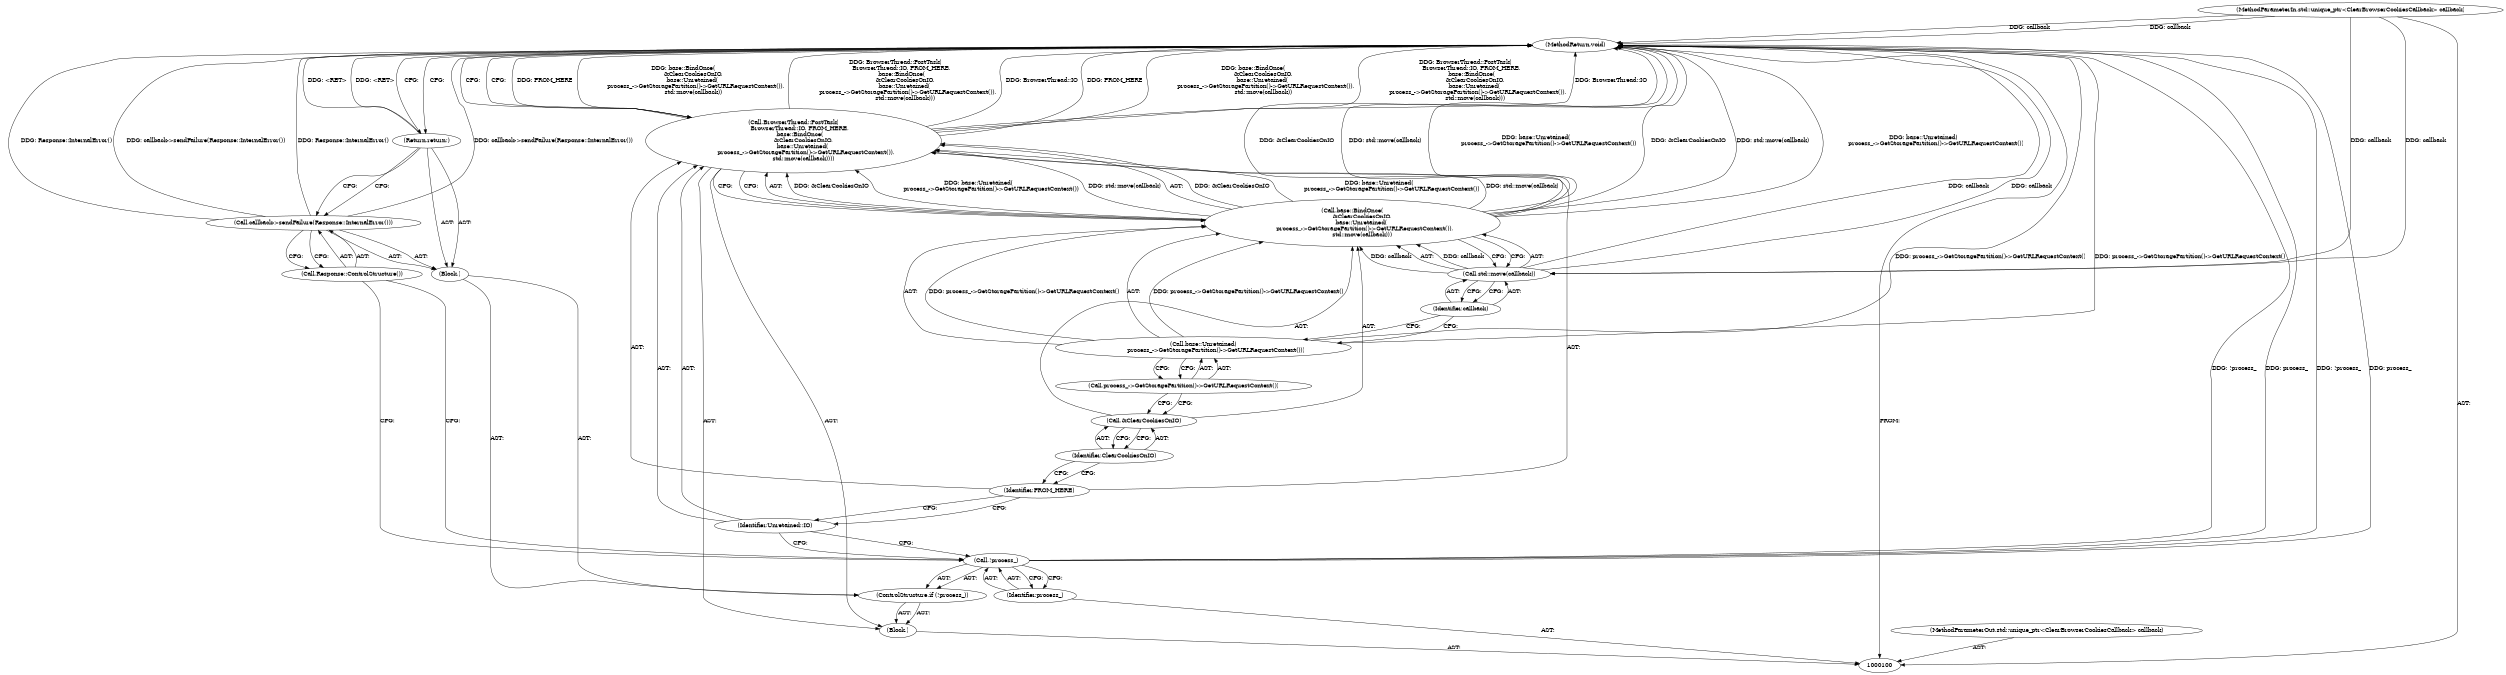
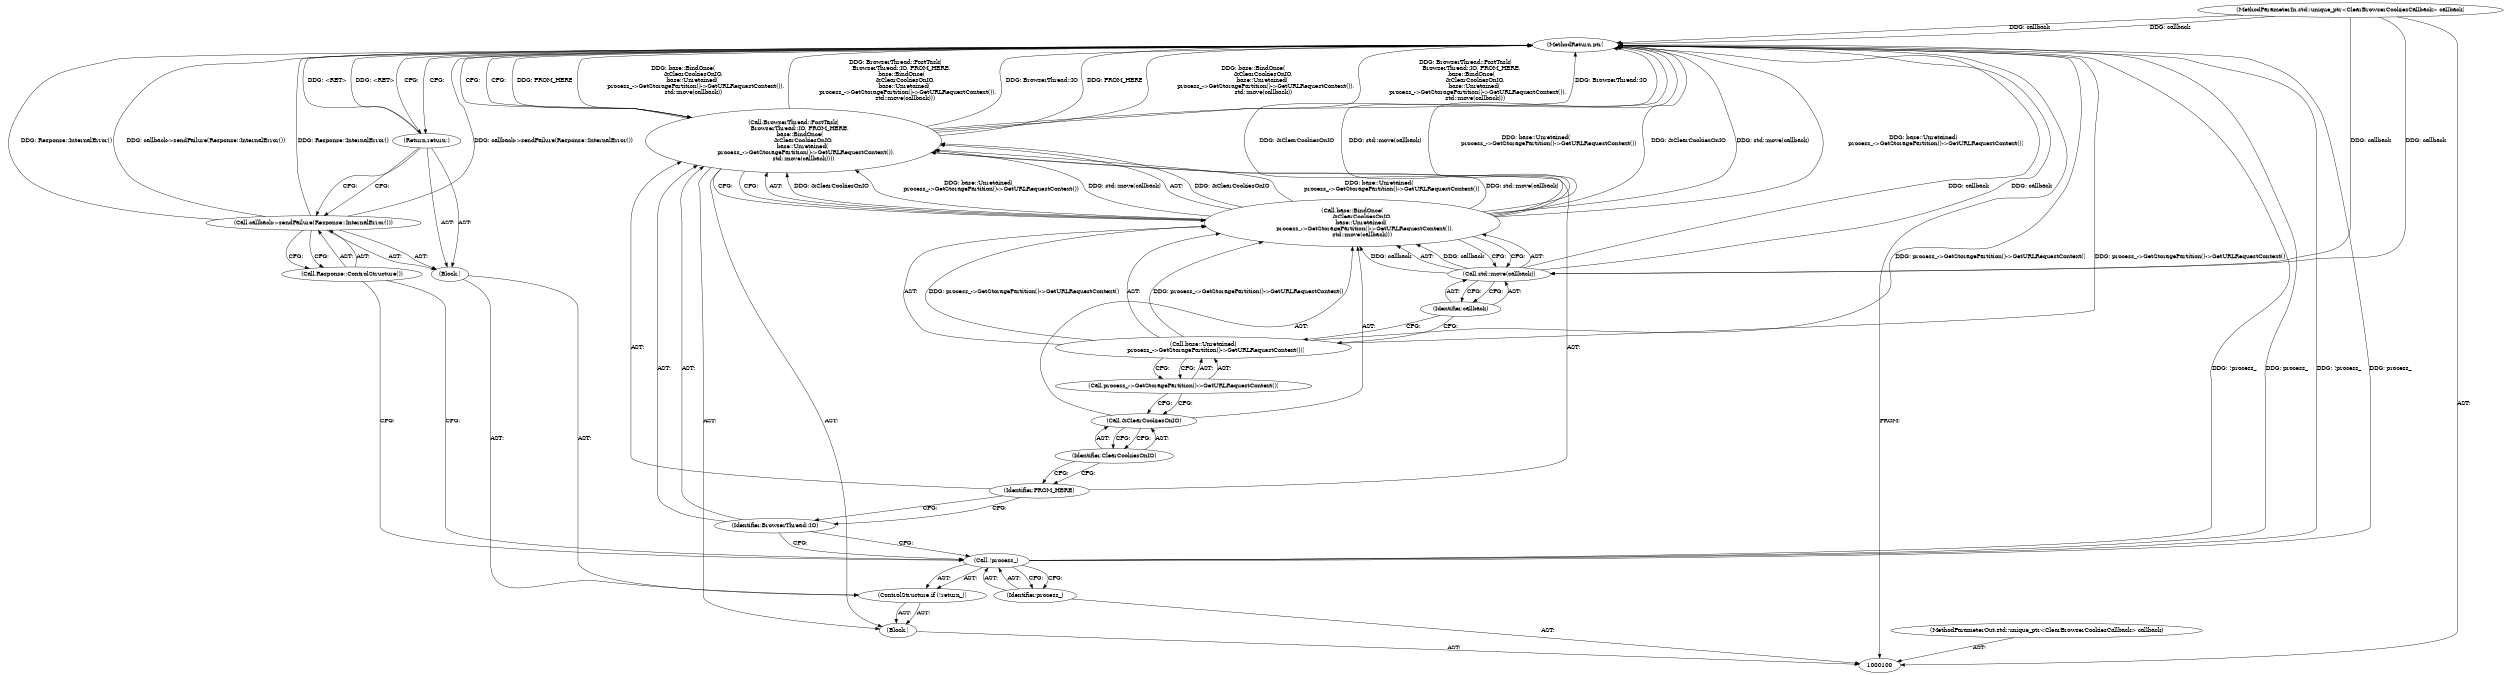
  digraph {
-   n1 [label="(MethodReturn,void)"]
+   n1 [label="(MethodReturn,ptr)"]
    n2 [label="(Return,return;)"]
    n3 [label="(Call,BrowserThread::PostTask(\n       BrowserThread::IO, FROM_HERE,\n       base::BindOnce(\n           &ClearCookiesOnIO,\n          base::Unretained(\n              process_->GetStoragePartition()->GetURLRequestContext()),\n           std::move(callback))))"]
    1000100
    n5 [label="(Block,)"]
    n6 [label="(Call,callback->sendFailure(Response::InternalError()))"]
    n7 [label="(Call,base::BindOnce(\n           &ClearCookiesOnIO,\n          base::Unretained(\n              process_->GetStoragePartition()->GetURLRequestContext()),\n           std::move(callback)))"]
    n8 [label="(Block,)"]
    n9 [label="(Call,std::move(callback))"]
    n10 [label="(Identifier,callback)"]
    n11 [label="(Call,&ClearCookiesOnIO)"]
    n12 [label="(Identifier,ClearCookiesOnIO)"]
    n13 [label="(Identifier,FROM_HERE)"]
-   n14 [label="(Identifier,Unretained::IO)"]
+   n14 [label="(Identifier,BrowserThread::IO)"]
    n15 [label="(Call,base::Unretained(\n              process_->GetStoragePartition()->GetURLRequestContext()))"]
    n16 [label="(Call,process_->GetStoragePartition()->GetURLRequestContext())"]
    n17 [label="(MethodParameterIn,std::unique_ptr<ClearBrowserCookiesCallback> callback)"]
    n18 [label="(MethodParameterOut,std::unique_ptr<ClearBrowserCookiesCallback> callback)"]
-   n19 [label="(ControlStructure,if (!process_))"]
+   n19 [label="(ControlStructure,if (!return_))"]
    n20 [label="(Call,!process_)"]
    n21 [label="(Identifier,process_)"]
    n22 [label="(Call,Response::ControlStructure())"]
    n1 -> n2 [label="CFG: "]
    n1 -> n2 [label="CFG: "]
    n1 -> n3 [label="CFG: "]
    n1 -> n3 [label="CFG: "]
    n1 -> 1000100 [label="FROM: "]
    n2 -> n1 [label="DDG: <RET>"]
    n2 -> n1 [label="DDG: <RET>"]
    n2 -> n5 [label="AST: "]
    n2 -> n5 [label="AST: "]
    n2 -> n6 [label="CFG: "]
    n2 -> n6 [label="CFG: "]
    n3 -> n1 [label="DDG: FROM_HERE"]
    n3 -> n1 [label="DDG: base::BindOnce(\n           &ClearCookiesOnIO,\n          base::Unretained(\n              process_->GetStoragePartition()->GetURLRequestContext()),\n           std::move(callback))"]
    n3 -> n1 [label="DDG: BrowserThread::PostTask(\n       BrowserThread::IO, FROM_HERE,\n       base::BindOnce(\n           &ClearCookiesOnIO,\n          base::Unretained(\n              process_->GetStoragePartition()->GetURLRequestContext()),\n           std::move(callback)))"]
    n3 -> n1 [label="DDG: BrowserThread::IO"]
    n3 -> n1 [label="DDG: FROM_HERE"]
    n3 -> n1 [label="DDG: base::BindOnce(\n           &ClearCookiesOnIO,\n          base::Unretained(\n              process_->GetStoragePartition()->GetURLRequestContext()),\n           std::move(callback))"]
    n3 -> n1 [label="DDG: BrowserThread::PostTask(\n       BrowserThread::IO, FROM_HERE,\n       base::BindOnce(\n           &ClearCookiesOnIO,\n          base::Unretained(\n              process_->GetStoragePartition()->GetURLRequestContext()),\n           std::move(callback)))"]
    n3 -> n1 [label="DDG: BrowserThread::IO"]
    n3 -> n7 [label="CFG: "]
    n3 -> n7 [label="CFG: "]
    n3 -> n8 [label="AST: "]
    n3 -> n8 [label="AST: "]
    n5 -> n19 [label="AST: "]
    n5 -> n19 [label="AST: "]
    n6 -> n1 [label="DDG: Response::InternalError()"]
    n6 -> n1 [label="DDG: callback->sendFailure(Response::InternalError())"]
    n6 -> n1 [label="DDG: Response::InternalError()"]
    n6 -> n1 [label="DDG: callback->sendFailure(Response::InternalError())"]
    n6 -> n5 [label="AST: "]
    n6 -> n5 [label="AST: "]
    n6 -> n22 [label="CFG: "]
    n6 -> n22 [label="CFG: "]
    n7 -> n1 [label="DDG: &ClearCookiesOnIO"]
    n7 -> n1 [label="DDG: std::move(callback)"]
    n7 -> n1 [label="DDG: base::Unretained(\n              process_->GetStoragePartition()->GetURLRequestContext())"]
    n7 -> n1 [label="DDG: &ClearCookiesOnIO"]
    n7 -> n1 [label="DDG: std::move(callback)"]
    n7 -> n1 [label="DDG: base::Unretained(\n              process_->GetStoragePartition()->GetURLRequestContext())"]
    n7 -> n3 [label="AST: "]
    n7 -> n3 [label="DDG: &ClearCookiesOnIO"]
    n7 -> n3 [label="DDG: base::Unretained(\n              process_->GetStoragePartition()->GetURLRequestContext())"]
    n7 -> n3 [label="DDG: std::move(callback)"]
    n7 -> n3 [label="AST: "]
    n7 -> n3 [label="DDG: &ClearCookiesOnIO"]
    n7 -> n3 [label="DDG: base::Unretained(\n              process_->GetStoragePartition()->GetURLRequestContext())"]
    n7 -> n3 [label="DDG: std::move(callback)"]
    n7 -> n9 [label="CFG: "]
    n7 -> n9 [label="CFG: "]
    n8 -> 1000100 [label="AST: "]
    n9 -> n1 [label="DDG: callback"]
    n9 -> n1 [label="DDG: callback"]
    n9 -> n7 [label="AST: "]
    n9 -> n7 [label="DDG: callback"]
    n9 -> n7 [label="AST: "]
    n9 -> n7 [label="DDG: callback"]
    n9 -> n10 [label="CFG: "]
    n9 -> n10 [label="CFG: "]
    n10 -> n9 [label="AST: "]
    n10 -> n9 [label="AST: "]
    n10 -> n15 [label="CFG: "]
    n10 -> n15 [label="CFG: "]
    n11 -> n7 [label="AST: "]
    n11 -> n7 [label="AST: "]
    n11 -> n12 [label="CFG: "]
    n11 -> n12 [label="CFG: "]
    n12 -> n11 [label="AST: "]
    n12 -> n11 [label="AST: "]
    n12 -> n13 [label="CFG: "]
    n12 -> n13 [label="CFG: "]
    n13 -> n3 [label="AST: "]
    n13 -> n3 [label="AST: "]
    n13 -> n14 [label="CFG: "]
    n13 -> n14 [label="CFG: "]
    n14 -> n3 [label="AST: "]
    n14 -> n3 [label="AST: "]
    n14 -> n20 [label="CFG: "]
    n14 -> n20 [label="CFG: "]
    n15 -> n1 [label="DDG: process_->GetStoragePartition()->GetURLRequestContext()"]
    n15 -> n1 [label="DDG: process_->GetStoragePartition()->GetURLRequestContext()"]
    n15 -> n7 [label="AST: "]
    n15 -> n7 [label="DDG: process_->GetStoragePartition()->GetURLRequestContext()"]
    n15 -> n7 [label="AST: "]
    n15 -> n7 [label="DDG: process_->GetStoragePartition()->GetURLRequestContext()"]
    n15 -> n16 [label="CFG: "]
    n15 -> n16 [label="CFG: "]
    n16 -> n11 [label="CFG: "]
    n16 -> n11 [label="CFG: "]
    n16 -> n15 [label="AST: "]
    n16 -> n15 [label="AST: "]
    n17 -> n1 [label="DDG: callback"]
    n17 -> n1 [label="DDG: callback"]
    n17 -> 1000100 [label="AST: "]
    n17 -> n9 [label="DDG: callback"]
    n17 -> n9 [label="DDG: callback"]
    n18 -> 1000100 [label="AST: "]
    n19 -> n8 [label="AST: "]
    n19 -> n8 [label="AST: "]
    n20 -> n1 [label="DDG: !process_"]
    n20 -> n1 [label="DDG: process_"]
    n20 -> n1 [label="DDG: !process_"]
    n20 -> n1 [label="DDG: process_"]
    n20 -> n19 [label="AST: "]
    n20 -> n19 [label="AST: "]
    n20 -> n21 [label="CFG: "]
    n20 -> n21 [label="CFG: "]
    n21 -> 1000100 [label="AST: "]
    n21 -> n20 [label="AST: "]
    n21 -> n20 [label="AST: "]
    n22 -> n6 [label="AST: "]
    n22 -> n6 [label="AST: "]
    n22 -> n20 [label="CFG: "]
    n22 -> n20 [label="CFG: "]
  }
